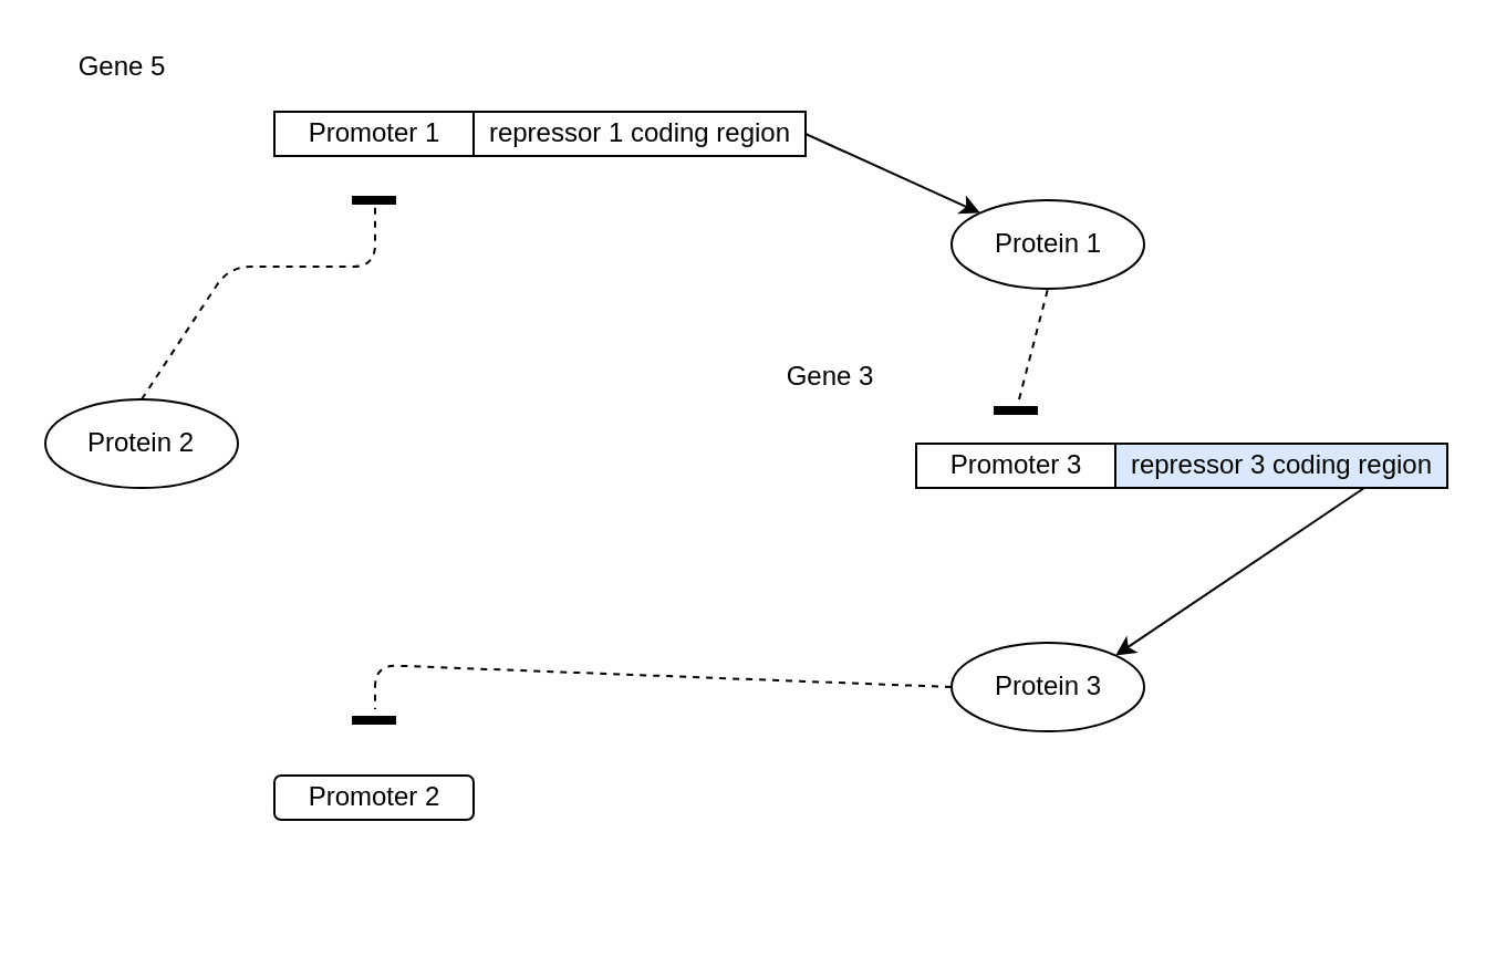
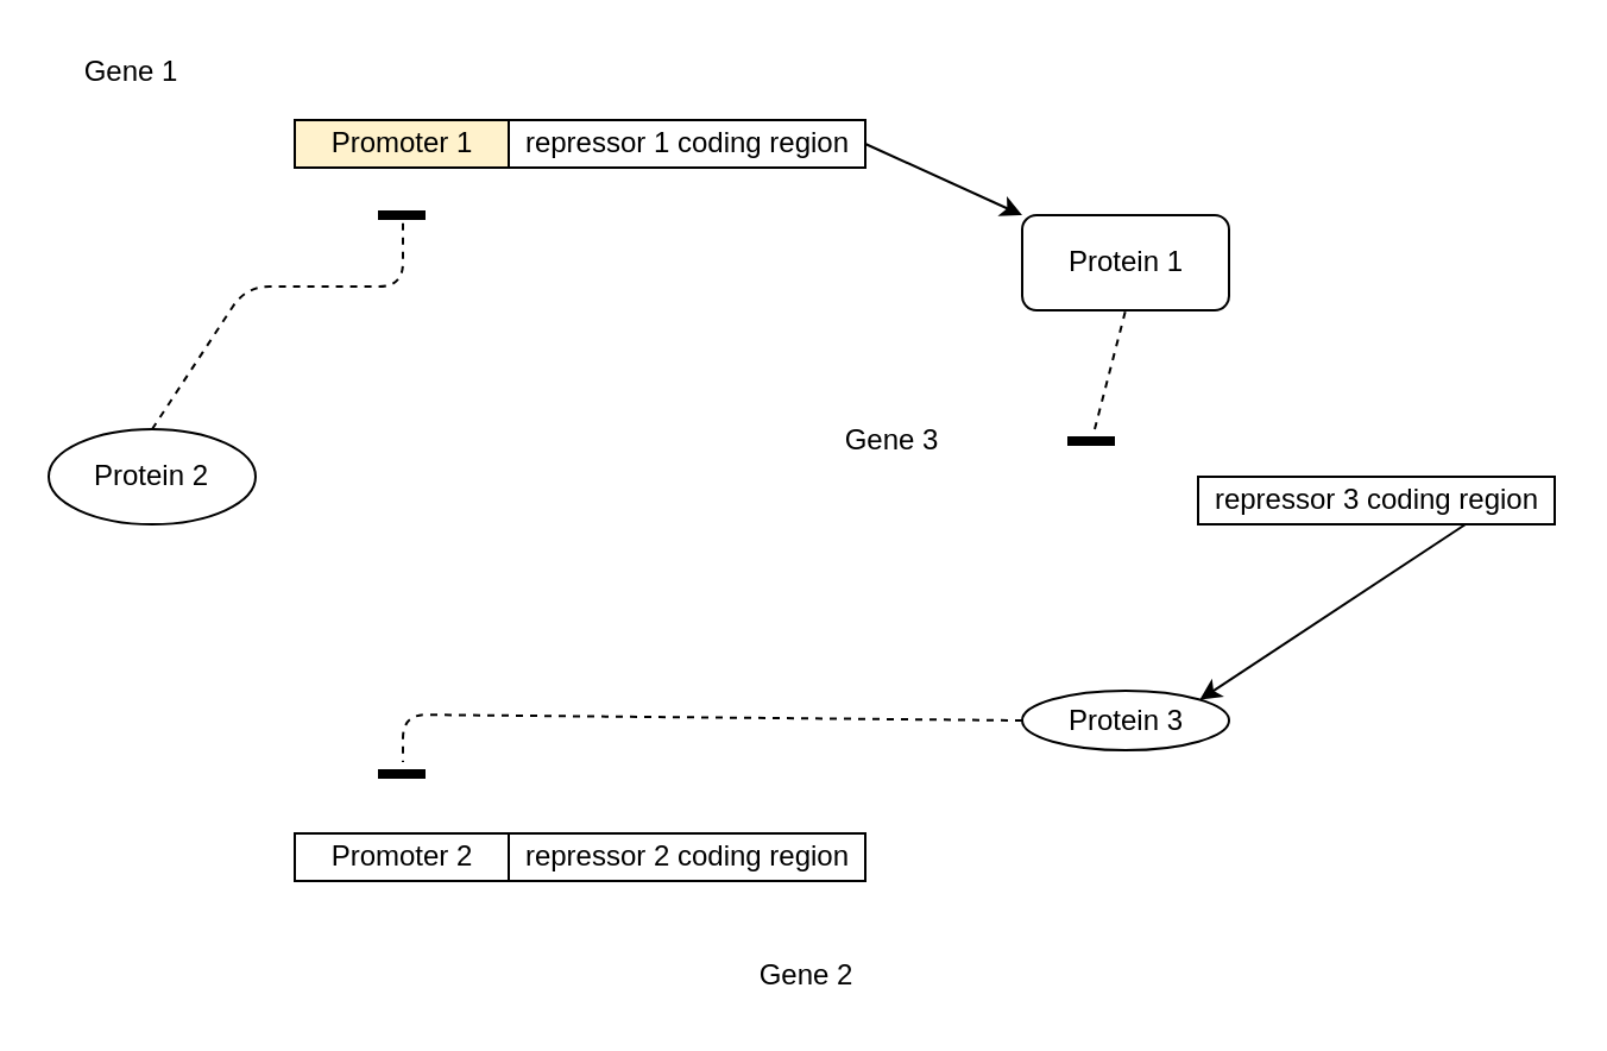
  <mxCell id="0" />
  <mxCell id="1" parent="0" />
- <mxCell id="2" value="Promoter 1" style="rounded=0;whiteSpace=wrap;html=1;" vertex="1" parent="1"><mxGeometry x="123.5" y="50" width="90" height="20" as="geometry" /></mxCell>
+ <mxCell id="2" value="Promoter 1" style="rounded=0;whiteSpace=wrap;html=1;fillColor=#fff2cc;" vertex="1" parent="1"><mxGeometry x="123.5" y="50" width="90" height="20" as="geometry" /></mxCell>
  <mxCell id="3" value="repressor 1 coding region" style="rounded=0;whiteSpace=wrap;html=1;" vertex="1" parent="1"><mxGeometry x="213.5" y="50" width="150" height="20" as="geometry" /></mxCell>
- <mxCell id="4" value="Promoter 2" style="whiteSpace=wrap;html=1;rounded=1;" vertex="1" parent="1"><mxGeometry x="123.5" y="350" width="90" height="20" as="geometry" /></mxCell>
- <mxCell id="6" value="Promoter 3" style="rounded=0;whiteSpace=wrap;html=1;" vertex="1" parent="1"><mxGeometry x="413.5" y="200" width="90" height="20" as="geometry" /></mxCell>
- <mxCell id="7" value="repressor 3 coding region" style="rounded=0;whiteSpace=wrap;html=1;fillColor=#dae8fc;" vertex="1" parent="1"><mxGeometry x="503.5" y="200" width="150" height="20" as="geometry" /></mxCell>
- <mxCell id="8" value="Protein 1" style="ellipse;whiteSpace=wrap;html=1;" vertex="1" parent="1"><mxGeometry x="429.5" y="90" width="87" height="40" as="geometry" /></mxCell>
- <mxCell id="9" value="Protein 3" style="ellipse;whiteSpace=wrap;html=1;" vertex="1" parent="1"><mxGeometry x="429.5" y="290" width="87" height="40" as="geometry" /></mxCell>
+ <mxCell id="4" value="Promoter 2" style="rounded=0;whiteSpace=wrap;html=1;" vertex="1" parent="1"><mxGeometry x="123.5" y="350" width="90" height="20" as="geometry" /></mxCell>
+ <mxCell id="5" value="repressor 2 coding region" style="rounded=0;whiteSpace=wrap;html=1;" vertex="1" parent="1"><mxGeometry x="213.5" y="350" width="150" height="20" as="geometry" /></mxCell>
+ <mxCell id="7" value="repressor 3 coding region" style="rounded=0;whiteSpace=wrap;html=1;" vertex="1" parent="1"><mxGeometry x="503.5" y="200" width="150" height="20" as="geometry" /></mxCell>
+ <mxCell id="8" value="Protein 1" style="whiteSpace=wrap;html=1;rounded=1;" vertex="1" parent="1"><mxGeometry x="429.5" y="90" width="87" height="40" as="geometry" /></mxCell>
+ <mxCell id="9" value="Protein 3" style="ellipse;whiteSpace=wrap;html=1;" vertex="1" parent="1"><mxGeometry x="429.5" y="290" width="87" height="25" as="geometry" /></mxCell>
  <mxCell id="10" value="Protein 2" style="ellipse;whiteSpace=wrap;html=1;" vertex="1" parent="1"><mxGeometry x="20" y="180" width="87" height="40" as="geometry" /></mxCell>
  <mxCell id="11" value="" style="endArrow=classic;html=1;entryX=0;entryY=0;entryDx=0;entryDy=0;" edge="1" parent="1" target="8"><mxGeometry width="50" height="50" relative="1" as="geometry"><mxPoint x="363.5" y="60" as="sourcePoint" /><mxPoint x="413.5" y="10" as="targetPoint" /></mxGeometry></mxCell>
  <mxCell id="12" value="" style="endArrow=classic;html=1;exitX=0.75;exitY=1;exitDx=0;exitDy=0;entryX=1;entryY=0;entryDx=0;entryDy=0;" edge="1" parent="1" source="7" target="9"><mxGeometry width="50" height="50" relative="1" as="geometry"><mxPoint x="340" y="290" as="sourcePoint" /><mxPoint x="390" y="240" as="targetPoint" /></mxGeometry></mxCell>
  <mxCell id="13" value="" style="endArrow=none;dashed=1;html=1;exitX=0;exitY=0.5;exitDx=0;exitDy=0;" edge="1" parent="1" source="9"><mxGeometry width="50" height="50" relative="1" as="geometry"><mxPoint x="130" y="500" as="sourcePoint" /><mxPoint x="169" y="320" as="targetPoint" /><Array as="points"><mxPoint x="169" y="300" /></Array></mxGeometry></mxCell>
  <mxCell id="14" value="" style="line;strokeWidth=4;html=1;perimeter=backbonePerimeter;points=[];outlineConnect=0;" vertex="1" parent="1"><mxGeometry x="158.5" y="320" width="20" height="10" as="geometry" /></mxCell>
  <mxCell id="15" value="" style="endArrow=none;dashed=1;html=1;exitX=0.5;exitY=0;exitDx=0;exitDy=0;" edge="1" parent="1" source="10"><mxGeometry width="50" height="50" relative="1" as="geometry"><mxPoint x="363.5" y="130" as="sourcePoint" /><mxPoint x="169" y="90" as="targetPoint" /><Array as="points"><mxPoint x="103" y="120" /><mxPoint x="169" y="120" /></Array></mxGeometry></mxCell>
  <mxCell id="16" value="" style="line;strokeWidth=4;html=1;perimeter=backbonePerimeter;points=[];outlineConnect=0;" vertex="1" parent="1"><mxGeometry x="158.5" y="85" width="20" height="10" as="geometry" /></mxCell>
  <mxCell id="17" value="" style="endArrow=none;dashed=1;html=1;entryX=0.5;entryY=1;entryDx=0;entryDy=0;" edge="1" parent="1" target="8"><mxGeometry width="50" height="50" relative="1" as="geometry"><mxPoint x="460" y="180" as="sourcePoint" /><mxPoint x="170" y="450" as="targetPoint" /></mxGeometry></mxCell>
  <mxCell id="18" value="" style="line;strokeWidth=4;html=1;perimeter=backbonePerimeter;points=[];outlineConnect=0;" vertex="1" parent="1"><mxGeometry x="448.5" y="180" width="20" height="10" as="geometry" /></mxCell>
- <mxCell id="19" value="Gene 5" style="text;html=1;strokeColor=none;fillColor=none;align=center;verticalAlign=middle;whiteSpace=wrap;rounded=0;" vertex="1" parent="1"><mxGeometry x="30" y="20" width="50" height="20" as="geometry" /></mxCell>
- <mxCell id="21" value="Gene 3" style="text;html=1;strokeColor=none;fillColor=none;align=center;verticalAlign=middle;whiteSpace=wrap;rounded=0;" vertex="1" parent="1"><mxGeometry x="350" y="160" width="50" height="20" as="geometry" /></mxCell>
+ <mxCell id="19" value="Gene 1" style="text;html=1;strokeColor=none;fillColor=none;align=center;verticalAlign=middle;whiteSpace=wrap;rounded=0;" vertex="1" parent="1"><mxGeometry x="30" y="20" width="50" height="20" as="geometry" /></mxCell>
+ <mxCell id="20" value="Gene 2" style="text;html=1;strokeColor=none;fillColor=none;align=center;verticalAlign=middle;whiteSpace=wrap;rounded=0;" vertex="1" parent="1"><mxGeometry x="313.5" y="400" width="50" height="20" as="geometry" /></mxCell>
+ <mxCell id="21" value="Gene 3" style="text;html=1;strokeColor=none;fillColor=none;align=center;verticalAlign=middle;whiteSpace=wrap;rounded=0;" vertex="1" parent="1"><mxGeometry x="350" y="175" width="50" height="20" as="geometry" /></mxCell>
